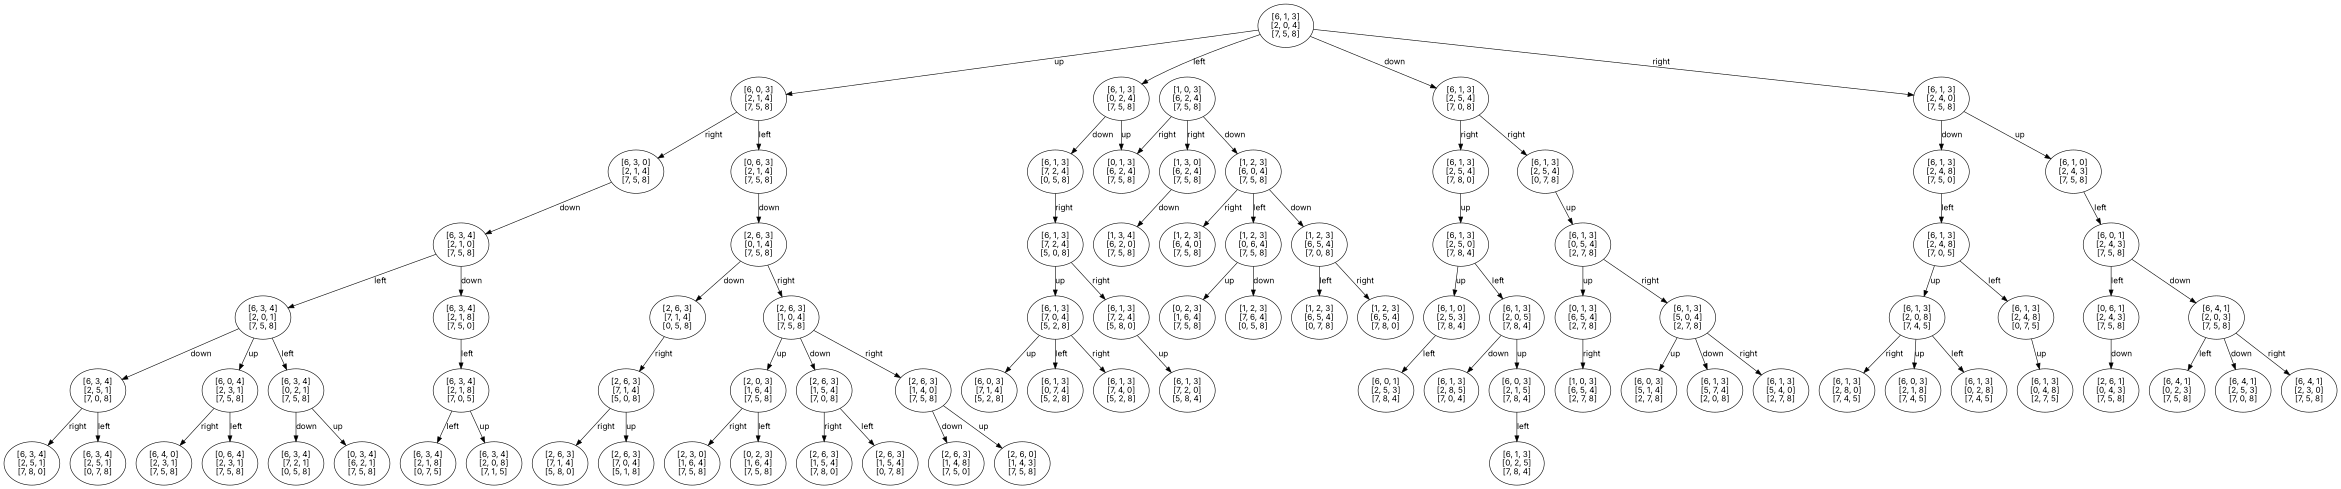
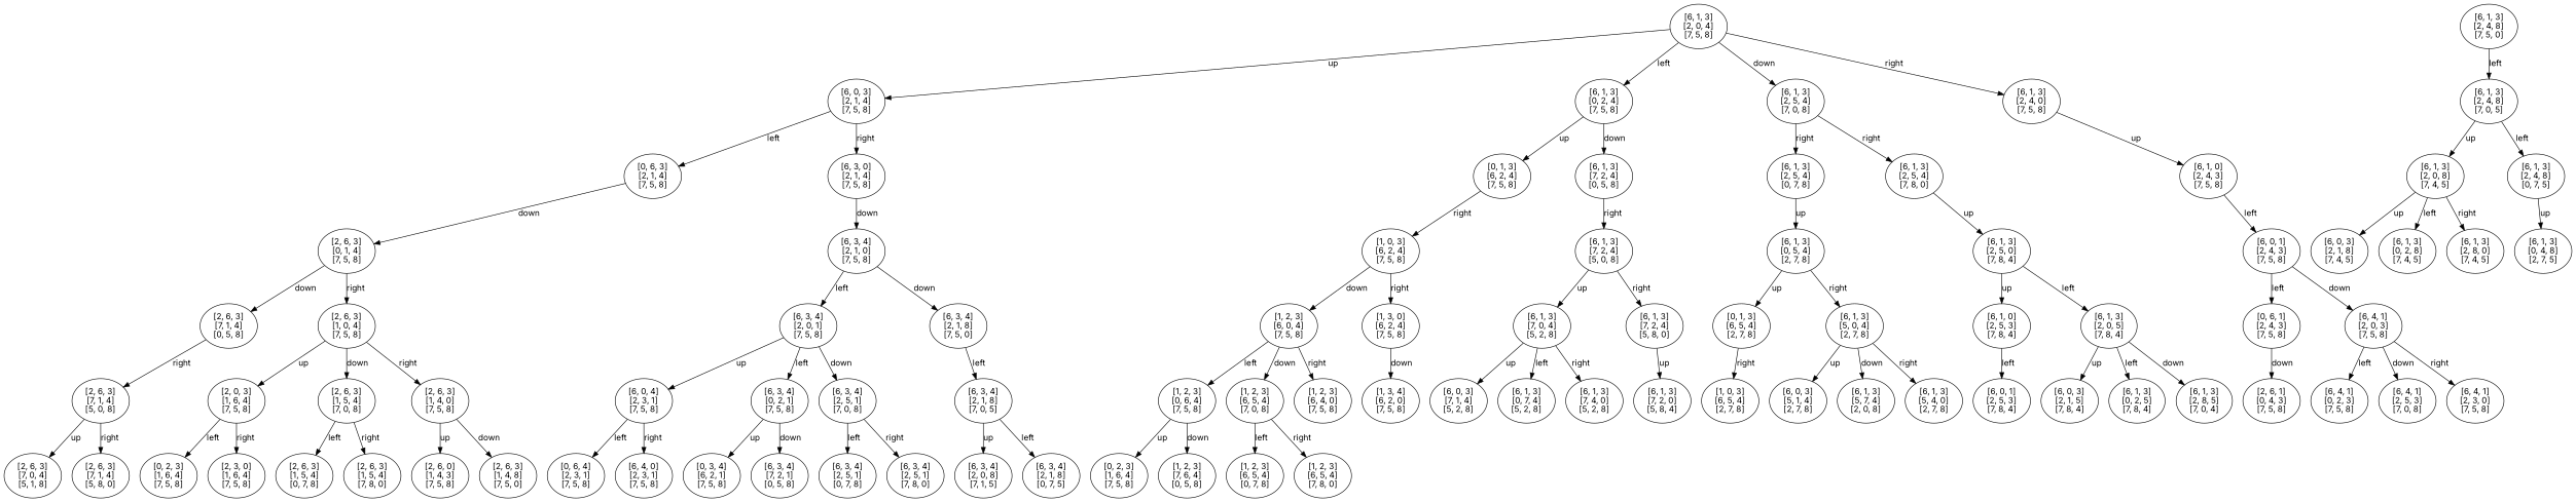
  digraph {
    fontname=Inter
    node [fontname=Inter]
    edge [fontname=Inter]
    n1 [label="[6, 1, 3]\n[2, 0, 4]\n[7, 5, 8]"]
    n2 [label="[6, 0, 3]\n[2, 1, 4]\n[7, 5, 8]"]
    n3 [label="[6, 1, 3]\n[0, 2, 4]\n[7, 5, 8]"]
    n4 [label="[6, 1, 3]\n[2, 5, 4]\n[7, 0, 8]"]
    n5 [label="[6, 1, 3]\n[2, 4, 0]\n[7, 5, 8]"]
    n6 [label="[0, 6, 3]\n[2, 1, 4]\n[7, 5, 8]"]
    n7 [label="[6, 3, 0]\n[2, 1, 4]\n[7, 5, 8]"]
    n8 [label="[0, 1, 3]\n[6, 2, 4]\n[7, 5, 8]"]
    n9 [label="[6, 1, 3]\n[7, 2, 4]\n[0, 5, 8]"]
    n10 [label="[6, 1, 3]\n[2, 5, 4]\n[0, 7, 8]"]
    n11 [label="[6, 1, 3]\n[2, 5, 4]\n[7, 8, 0]"]
    n12 [label="[6, 1, 0]\n[2, 4, 3]\n[7, 5, 8]"]
    n13 [label="[6, 1, 3]\n[2, 4, 8]\n[7, 5, 0]"]
    n14 [label="[2, 6, 3]\n[0, 1, 4]\n[7, 5, 8]"]
    n15 [label="[6, 3, 4]\n[2, 1, 0]\n[7, 5, 8]"]
    n16 [label="[1, 0, 3]\n[6, 2, 4]\n[7, 5, 8]"]
    n17 [label="[6, 1, 3]\n[7, 2, 4]\n[5, 0, 8]"]
    n18 [label="[6, 1, 3]\n[0, 5, 4]\n[2, 7, 8]"]
    n19 [label="[6, 1, 3]\n[2, 5, 0]\n[7, 8, 4]"]
    n20 [label="[6, 0, 1]\n[2, 4, 3]\n[7, 5, 8]"]
    n21 [label="[6, 1, 3]\n[2, 4, 8]\n[7, 0, 5]"]
    n22 [label="[2, 6, 3]\n[7, 1, 4]\n[0, 5, 8]"]
    n23 [label="[2, 6, 3]\n[1, 0, 4]\n[7, 5, 8]"]
    n24 [label="[6, 3, 4]\n[2, 0, 1]\n[7, 5, 8]"]
    n25 [label="[6, 3, 4]\n[2, 1, 8]\n[7, 5, 0]"]
    n26 [label="[1, 2, 3]\n[6, 0, 4]\n[7, 5, 8]"]
    n27 [label="[1, 3, 0]\n[6, 2, 4]\n[7, 5, 8]"]
    n28 [label="[6, 1, 3]\n[7, 0, 4]\n[5, 2, 8]"]
    n29 [label="[6, 1, 3]\n[7, 2, 4]\n[5, 8, 0]"]
    n30 [label="[0, 1, 3]\n[6, 5, 4]\n[2, 7, 8]"]
    n31 [label="[6, 1, 3]\n[5, 0, 4]\n[2, 7, 8]"]
    n32 [label="[6, 1, 0]\n[2, 5, 3]\n[7, 8, 4]"]
    n33 [label="[6, 1, 3]\n[2, 0, 5]\n[7, 8, 4]"]
    n34 [label="[0, 6, 1]\n[2, 4, 3]\n[7, 5, 8]"]
    n35 [label="[6, 4, 1]\n[2, 0, 3]\n[7, 5, 8]"]
    n36 [label="[6, 1, 3]\n[2, 0, 8]\n[7, 4, 5]"]
    n37 [label="[6, 1, 3]\n[2, 4, 8]\n[0, 7, 5]"]
    n38 [label="[2, 6, 3]\n[7, 1, 4]\n[5, 0, 8]"]
    n39 [label="[2, 0, 3]\n[1, 6, 4]\n[7, 5, 8]"]
    n40 [label="[2, 6, 3]\n[1, 5, 4]\n[7, 0, 8]"]
    n41 [label="[2, 6, 3]\n[1, 4, 0]\n[7, 5, 8]"]
    n42 [label="[6, 0, 4]\n[2, 3, 1]\n[7, 5, 8]"]
    n43 [label="[6, 3, 4]\n[0, 2, 1]\n[7, 5, 8]"]
    n44 [label="[6, 3, 4]\n[2, 5, 1]\n[7, 0, 8]"]
    n45 [label="[6, 3, 4]\n[2, 1, 8]\n[7, 0, 5]"]
    n46 [label="[1, 2, 3]\n[0, 6, 4]\n[7, 5, 8]"]
    n47 [label="[1, 2, 3]\n[6, 5, 4]\n[7, 0, 8]"]
    n48 [label="[1, 2, 3]\n[6, 4, 0]\n[7, 5, 8]"]
    n49 [label="[1, 3, 4]\n[6, 2, 0]\n[7, 5, 8]"]
    n50 [label="[6, 0, 3]\n[7, 1, 4]\n[5, 2, 8]"]
    n51 [label="[6, 1, 3]\n[0, 7, 4]\n[5, 2, 8]"]
    n52 [label="[6, 1, 3]\n[7, 4, 0]\n[5, 2, 8]"]
    n53 [label="[6, 1, 3]\n[7, 2, 0]\n[5, 8, 4]"]
    n54 [label="[1, 0, 3]\n[6, 5, 4]\n[2, 7, 8]"]
    n55 [label="[6, 0, 3]\n[5, 1, 4]\n[2, 7, 8]"]
    n56 [label="[6, 1, 3]\n[5, 7, 4]\n[2, 0, 8]"]
    n57 [label="[6, 1, 3]\n[5, 4, 0]\n[2, 7, 8]"]
    n58 [label="[6, 0, 1]\n[2, 5, 3]\n[7, 8, 4]"]
    n59 [label="[6, 0, 3]\n[2, 1, 5]\n[7, 8, 4]"]
    n60 [label="[6, 1, 3]\n[0, 2, 5]\n[7, 8, 4]"]
    n61 [label="[6, 1, 3]\n[2, 8, 5]\n[7, 0, 4]"]
    n62 [label="[2, 6, 1]\n[0, 4, 3]\n[7, 5, 8]"]
    n63 [label="[6, 4, 1]\n[0, 2, 3]\n[7, 5, 8]"]
    n64 [label="[6, 4, 1]\n[2, 5, 3]\n[7, 0, 8]"]
    n65 [label="[6, 4, 1]\n[2, 3, 0]\n[7, 5, 8]"]
    n66 [label="[6, 0, 3]\n[2, 1, 8]\n[7, 4, 5]"]
    n67 [label="[6, 1, 3]\n[0, 2, 8]\n[7, 4, 5]"]
    n68 [label="[6, 1, 3]\n[2, 8, 0]\n[7, 4, 5]"]
    n69 [label="[6, 1, 3]\n[0, 4, 8]\n[2, 7, 5]"]
    n70 [label="[2, 6, 3]\n[7, 0, 4]\n[5, 1, 8]"]
    n71 [label="[2, 6, 3]\n[7, 1, 4]\n[5, 8, 0]"]
    n72 [label="[0, 2, 3]\n[1, 6, 4]\n[7, 5, 8]"]
    n73 [label="[2, 3, 0]\n[1, 6, 4]\n[7, 5, 8]"]
    n74 [label="[2, 6, 3]\n[1, 5, 4]\n[0, 7, 8]"]
    n75 [label="[2, 6, 3]\n[1, 5, 4]\n[7, 8, 0]"]
    n76 [label="[2, 6, 0]\n[1, 4, 3]\n[7, 5, 8]"]
    n77 [label="[2, 6, 3]\n[1, 4, 8]\n[7, 5, 0]"]
    n78 [label="[0, 6, 4]\n[2, 3, 1]\n[7, 5, 8]"]
    n79 [label="[6, 4, 0]\n[2, 3, 1]\n[7, 5, 8]"]
    n80 [label="[0, 3, 4]\n[6, 2, 1]\n[7, 5, 8]"]
    n81 [label="[6, 3, 4]\n[7, 2, 1]\n[0, 5, 8]"]
    n82 [label="[6, 3, 4]\n[2, 5, 1]\n[0, 7, 8]"]
    n83 [label="[6, 3, 4]\n[2, 5, 1]\n[7, 8, 0]"]
    n84 [label="[6, 3, 4]\n[2, 0, 8]\n[7, 1, 5]"]
    n85 [label="[6, 3, 4]\n[2, 1, 8]\n[0, 7, 5]"]
    n86 [label="[0, 2, 3]\n[1, 6, 4]\n[7, 5, 8]"]
    n87 [label="[1, 2, 3]\n[7, 6, 4]\n[0, 5, 8]"]
    n88 [label="[1, 2, 3]\n[6, 5, 4]\n[0, 7, 8]"]
    n89 [label="[1, 2, 3]\n[6, 5, 4]\n[7, 8, 0]"]
    n1 -> n2 [label=up]
    n1 -> n3 [label=left]
    n1 -> n4 [label=down]
    n1 -> n5 [label=right]
    n2 -> n6 [label=left]
    n2 -> n7 [label=right]
    n3 -> n8 [label=up]
    n3 -> n9 [label=down]
    n4 -> n10 [label=right]
    n4 -> n11 [label=right]
    n5 -> n12 [label=up]
-   n5 -> n13 [label=down]
    n6 -> n14 [label=down]
    n7 -> n15 [label=down]
-   n16 -> n8 [label=right]
+   n8 -> n16 [label=right]
    n9 -> n17 [label=right]
    n10 -> n18 [label=up]
    n11 -> n19 [label=up]
    n12 -> n20 [label=left]
    n13 -> n21 [label=left]
    n14 -> n22 [label=down]
    n14 -> n23 [label=right]
    n15 -> n24 [label=left]
    n15 -> n25 [label=down]
    n16 -> n26 [label=down]
    n16 -> n27 [label=right]
    n17 -> n28 [label=up]
    n17 -> n29 [label=right]
    n18 -> n30 [label=up]
    n18 -> n31 [label=right]
    n19 -> n32 [label=up]
    n19 -> n33 [label=left]
    n20 -> n34 [label=left]
    n20 -> n35 [label=down]
    n21 -> n36 [label=up]
    n21 -> n37 [label=left]
    n22 -> n38 [label=right]
    n23 -> n39 [label=up]
    n23 -> n40 [label=down]
    n23 -> n41 [label=right]
    n24 -> n42 [label=up]
    n24 -> n43 [label=left]
    n24 -> n44 [label=down]
    n25 -> n45 [label=left]
    n26 -> n46 [label=left]
    n26 -> n47 [label=down]
    n26 -> n48 [label=right]
    n27 -> n49 [label=down]
    n28 -> n50 [label=up]
    n28 -> n51 [label=left]
    n28 -> n52 [label=right]
    n29 -> n53 [label=up]
    n30 -> n54 [label=right]
    n31 -> n55 [label=up]
    n31 -> n56 [label=down]
    n31 -> n57 [label=right]
    n32 -> n58 [label=left]
    n33 -> n59 [label=up]
-   n59 -> n60 [label=left]
+   n33 -> n60 [label=left]
    n33 -> n61 [label=down]
    n34 -> n62 [label=down]
    n35 -> n63 [label=left]
    n35 -> n64 [label=down]
    n35 -> n65 [label=right]
    n36 -> n66 [label=up]
    n36 -> n67 [label=left]
    n36 -> n68 [label=right]
    n37 -> n69 [label=up]
    n38 -> n70 [label=up]
    n38 -> n71 [label=right]
    n39 -> n72 [label=left]
    n39 -> n73 [label=right]
    n40 -> n74 [label=left]
    n40 -> n75 [label=right]
    n41 -> n76 [label=up]
    n41 -> n77 [label=down]
    n42 -> n78 [label=left]
    n42 -> n79 [label=right]
    n43 -> n80 [label=up]
    n43 -> n81 [label=down]
    n44 -> n82 [label=left]
    n44 -> n83 [label=right]
    n45 -> n84 [label=up]
    n45 -> n85 [label=left]
    n46 -> n86 [label=up]
    n46 -> n87 [label=down]
    n47 -> n88 [label=left]
    n47 -> n89 [label=right]
  }
